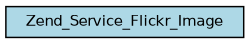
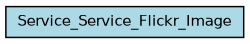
  digraph {
    rankdir=LR
-   n1 [color=black fillcolor=lightblue fontname=Helvetica fontsize=10 height=0.2 label=Zend_Service_Flickr_Image shape=record style=filled width=0.4]
+   n1 [color=black fillcolor=lightblue fontname=Helvetica fontsize=10 height=0.2 label=Service_Service_Flickr_Image shape=record style=filled width=0.4]
  }
